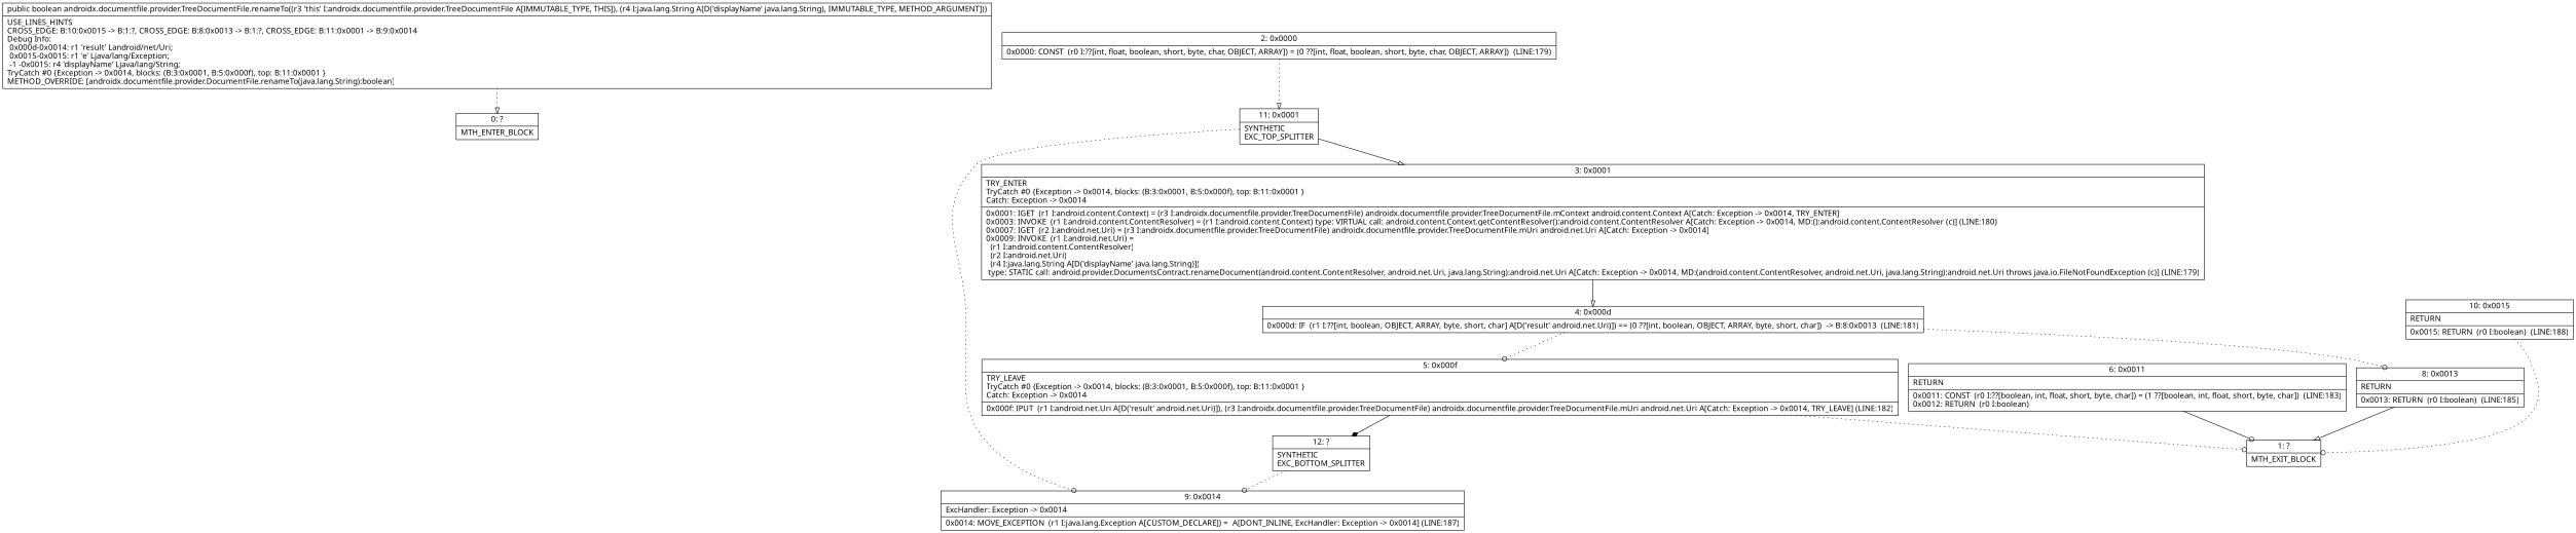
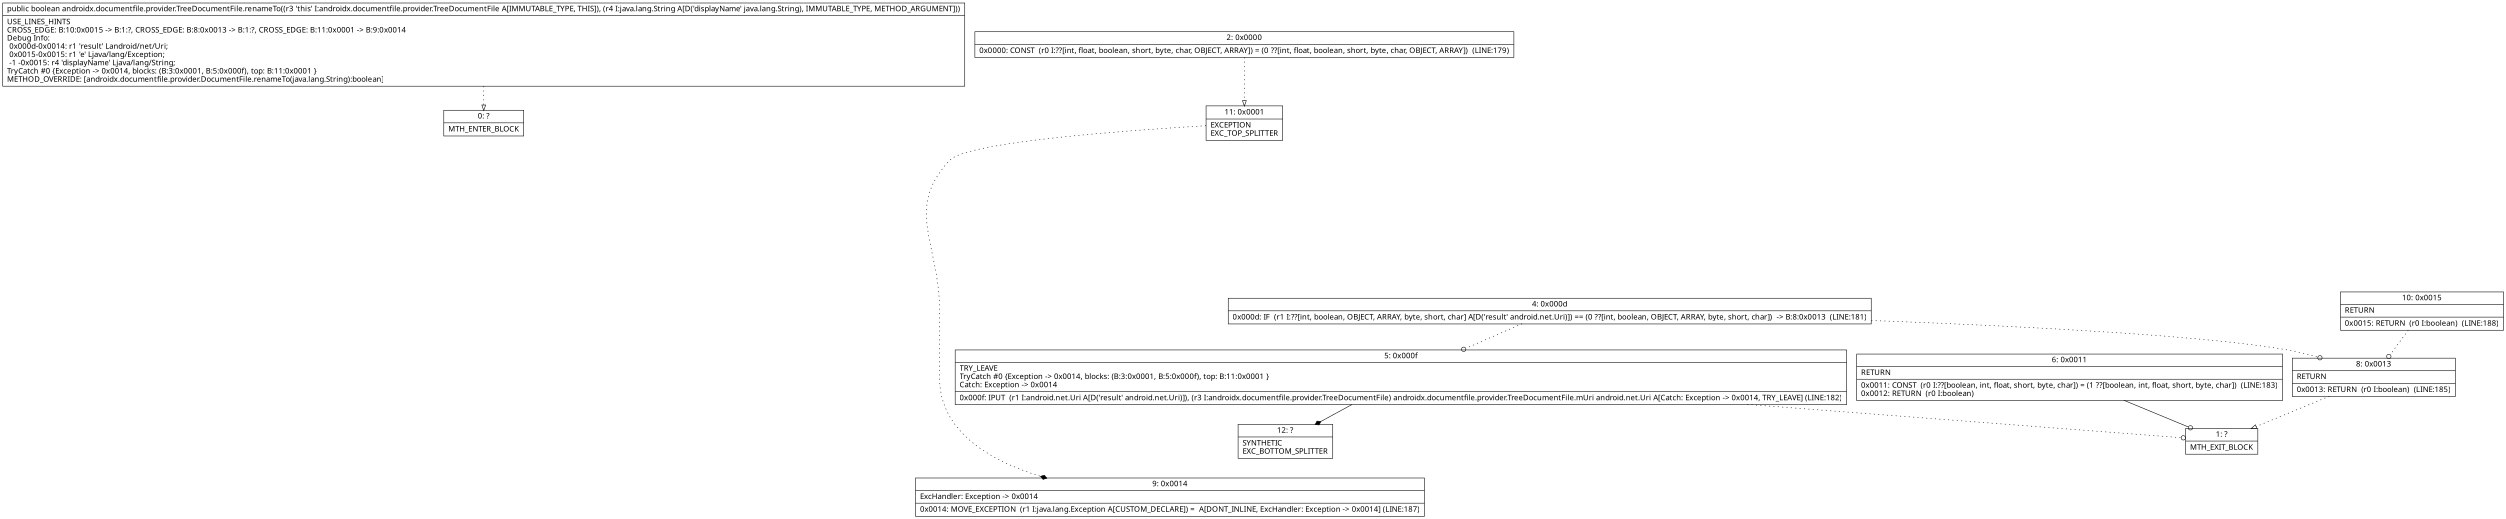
  digraph {
    fontname="Noto Sans"
    node [fontname="Noto Sans" shape=record]
    edge [arrowhead=odot fontname="Noto Sans" style=dotted]
    n1 [label="{0\:\ ?|MTH_ENTER_BLOCK\l}"]
    n2 [label="{2\:\ 0x0000|0x0000: CONST  (r0 I:??[int, float, boolean, short, byte, char, OBJECT, ARRAY]) = (0 ??[int, float, boolean, short, byte, char, OBJECT, ARRAY])  (LINE:179)\l}"]
-   n3 [label="{11\:\ 0x0001|SYNTHETIC\lEXC_TOP_SPLITTER\l}"]
-   n4 [label="{3\:\ 0x0001|TRY_ENTER\lTryCatch #0 \{Exception \-\> 0x0014, blocks: (B:3:0x0001, B:5:0x000f), top: B:11:0x0001 \}\lCatch: Exception \-\> 0x0014\l|0x0001: IGET  (r1 I:android.content.Context) = (r3 I:androidx.documentfile.provider.TreeDocumentFile) androidx.documentfile.provider.TreeDocumentFile.mContext android.content.Context A[Catch: Exception \-\> 0x0014, TRY_ENTER]\l0x0003: INVOKE  (r1 I:android.content.ContentResolver) = (r1 I:android.content.Context) type: VIRTUAL call: android.content.Context.getContentResolver():android.content.ContentResolver A[Catch: Exception \-\> 0x0014, MD:():android.content.ContentResolver (c)] (LINE:180)\l0x0007: IGET  (r2 I:android.net.Uri) = (r3 I:androidx.documentfile.provider.TreeDocumentFile) androidx.documentfile.provider.TreeDocumentFile.mUri android.net.Uri A[Catch: Exception \-\> 0x0014]\l0x0009: INVOKE  (r1 I:android.net.Uri) = \l  (r1 I:android.content.ContentResolver)\l  (r2 I:android.net.Uri)\l  (r4 I:java.lang.String A[D('displayName' java.lang.String)])\l type: STATIC call: android.provider.DocumentsContract.renameDocument(android.content.ContentResolver, android.net.Uri, java.lang.String):android.net.Uri A[Catch: Exception \-\> 0x0014, MD:(android.content.ContentResolver, android.net.Uri, java.lang.String):android.net.Uri throws java.io.FileNotFoundException (c)] (LINE:179)\l}"]
+   n3 [label="{11\:\ 0x0001|EXCEPTION\lEXC_TOP_SPLITTER\l}"]
    n5 [label="{9\:\ 0x0014|ExcHandler: Exception \-\> 0x0014\l|0x0014: MOVE_EXCEPTION  (r1 I:java.lang.Exception A[CUSTOM_DECLARE]) =  A[DONT_INLINE, ExcHandler: Exception \-\> 0x0014] (LINE:187)\l}"]
    n6 [label="{4\:\ 0x000d|0x000d: IF  (r1 I:??[int, boolean, OBJECT, ARRAY, byte, short, char] A[D('result' android.net.Uri)]) == (0 ??[int, boolean, OBJECT, ARRAY, byte, short, char])  \-\> B:8:0x0013  (LINE:181)\l}"]
    n7 [label="{5\:\ 0x000f|TRY_LEAVE\lTryCatch #0 \{Exception \-\> 0x0014, blocks: (B:3:0x0001, B:5:0x000f), top: B:11:0x0001 \}\lCatch: Exception \-\> 0x0014\l|0x000f: IPUT  (r1 I:android.net.Uri A[D('result' android.net.Uri)]), (r3 I:androidx.documentfile.provider.TreeDocumentFile) androidx.documentfile.provider.TreeDocumentFile.mUri android.net.Uri A[Catch: Exception \-\> 0x0014, TRY_LEAVE] (LINE:182)\l}"]
    n8 [label="{8\:\ 0x0013|RETURN\l|0x0013: RETURN  (r0 I:boolean)  (LINE:185)\l}"]
    n9 [label="{12\:\ ?|SYNTHETIC\lEXC_BOTTOM_SPLITTER\l}"]
    n10 [label="{1\:\ ?|MTH_EXIT_BLOCK\l}"]
    n11 [label="{6\:\ 0x0011|RETURN\l|0x0011: CONST  (r0 I:??[boolean, int, float, short, byte, char]) = (1 ??[boolean, int, float, short, byte, char])  (LINE:183)\l0x0012: RETURN  (r0 I:boolean) \l}"]
    n12 [label="{10\:\ 0x0015|RETURN\l|0x0015: RETURN  (r0 I:boolean)  (LINE:188)\l}"]
    n13 [label="{public boolean androidx.documentfile.provider.TreeDocumentFile.renameTo((r3 'this' I:androidx.documentfile.provider.TreeDocumentFile A[IMMUTABLE_TYPE, THIS]), (r4 I:java.lang.String A[D('displayName' java.lang.String), IMMUTABLE_TYPE, METHOD_ARGUMENT]))  | USE_LINES_HINTS\lCROSS_EDGE: B:10:0x0015 \-\> B:1:?, CROSS_EDGE: B:8:0x0013 \-\> B:1:?, CROSS_EDGE: B:11:0x0001 \-\> B:9:0x0014\lDebug Info:\l  0x000d\-0x0014: r1 'result' Landroid\/net\/Uri;\l  0x0015\-0x0015: r1 'e' Ljava\/lang\/Exception;\l  \-1 \-0x0015: r4 'displayName' Ljava\/lang\/String;\lTryCatch #0 \{Exception \-\> 0x0014, blocks: (B:3:0x0001, B:5:0x000f), top: B:11:0x0001 \}\lMETHOD_OVERRIDE: [androidx.documentfile.provider.DocumentFile.renameTo(java.lang.String):boolean]\l}"]
    n2 -> n3 [arrowhead=onormal]
-   n3 -> n4 [arrowhead=onormal style=solid]
-   n3 -> n5
-   n4 -> n6 [arrowhead=onormal style=solid]
+   n3 -> n5 [arrowhead=diamond]
    n6 -> n7
    n6 -> n8
    n7 -> n9 [arrowhead=diamond style=solid]
    n7 -> n10
-   n8 -> n10 [arrowhead=onormal style=solid]
-   n9 -> n5
+   n8 -> n10 [arrowhead=onormal]
    n11 -> n10 [style=solid]
-   n12 -> n10
+   n12 -> n8
    n13 -> n1 [arrowhead=onormal]
  }
